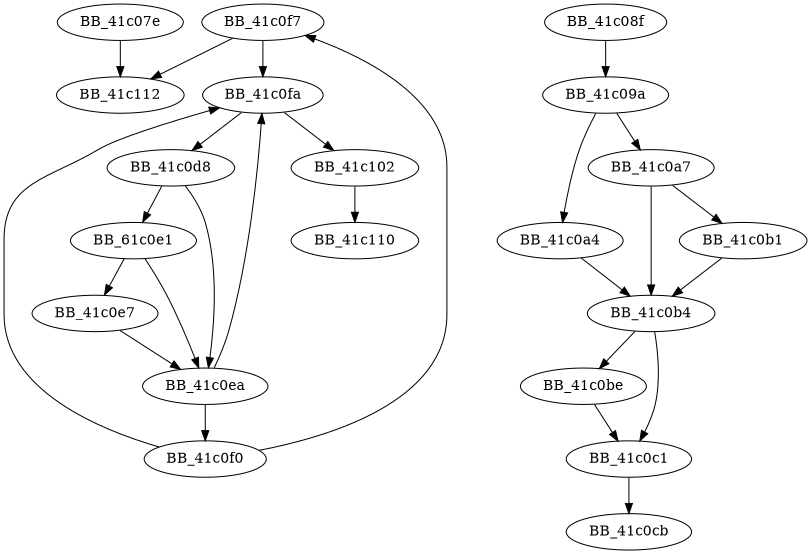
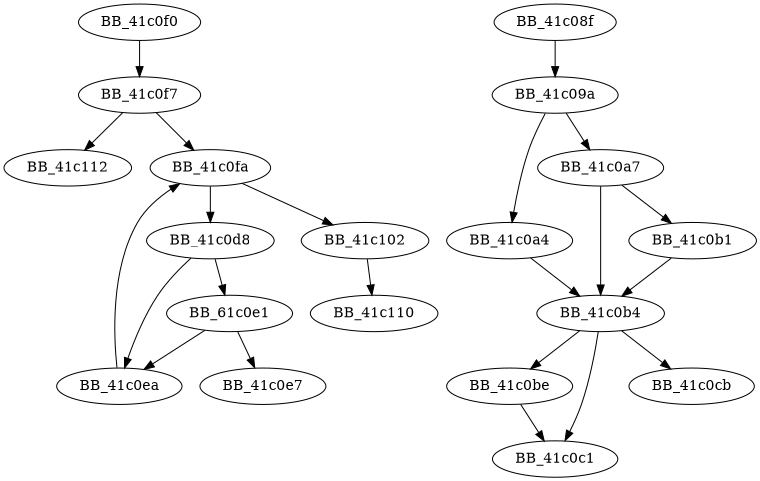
  digraph {
-   BB_41c07e
    BB_41c112
    BB_41c08f
    BB_41c09a
    BB_41c0a4
    BB_41c0a7
    BB_41c0b4
    BB_41c0b1
    BB_41c0be
    BB_41c0c1
    BB_41c0cb
    n12 [label=BB_61c0e1]
    BB_41c0d8
    BB_41c0ea
    BB_41c0e7
    BB_41c0f0
    BB_41c0fa
    BB_41c0f7
    BB_41c102
    BB_41c110
-   BB_41c07e -> BB_41c112
    BB_41c08f -> BB_41c09a
    BB_41c09a -> BB_41c0a4
    BB_41c09a -> BB_41c0a7
    BB_41c0a4 -> BB_41c0b4
    BB_41c0a7 -> BB_41c0b4
    BB_41c0a7 -> BB_41c0b1
    BB_41c0b4 -> BB_41c0be
    BB_41c0b4 -> BB_41c0c1
    BB_41c0b1 -> BB_41c0b4
    BB_41c0be -> BB_41c0c1
-   BB_41c0c1 -> BB_41c0cb
+   BB_41c0b4 -> BB_41c0cb
    n12 -> BB_41c0ea
    n12 -> BB_41c0e7
    BB_41c0d8 -> n12
    BB_41c0d8 -> BB_41c0ea
-   BB_41c0ea -> BB_41c0f0
    BB_41c0ea -> BB_41c0fa
-   BB_41c0e7 -> BB_41c0ea
-   BB_41c0f0 -> BB_41c0fa
    BB_41c0f0 -> BB_41c0f7
    BB_41c0fa -> BB_41c0d8
    BB_41c0fa -> BB_41c102
    BB_41c0f7 -> BB_41c112
    BB_41c0f7 -> BB_41c0fa
    BB_41c102 -> BB_41c110
  }
